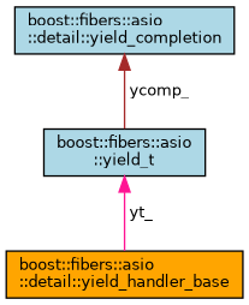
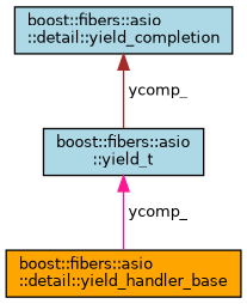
  digraph {
    node [color=black fillcolor=lightblue fontname=Helvetica fontsize=10 shape=record style=filled]
    edge [dir=back fontname=Helvetica fontsize=10 labelfontname=Helvetica labelfontsize=10 style=solid]
    n1 [fillcolor=orange fontcolor=black height=0.2 label="boost::fibers::asio\l::detail::yield_handler_base" width=0.4]
    n2 [height=0.2 label="boost::fibers::asio\l::yield_t" width=0.4]
    n3 [height=0.2 label="boost::fibers::asio\l::detail::yield_completion" width=0.4]
-   n2 -> n1 [color=deeppink label=" yt_"]
+   n2 -> n1 [color=deeppink label=" ycomp_"]
    n3 -> n2 [color=brown label=" ycomp_"]
  }
